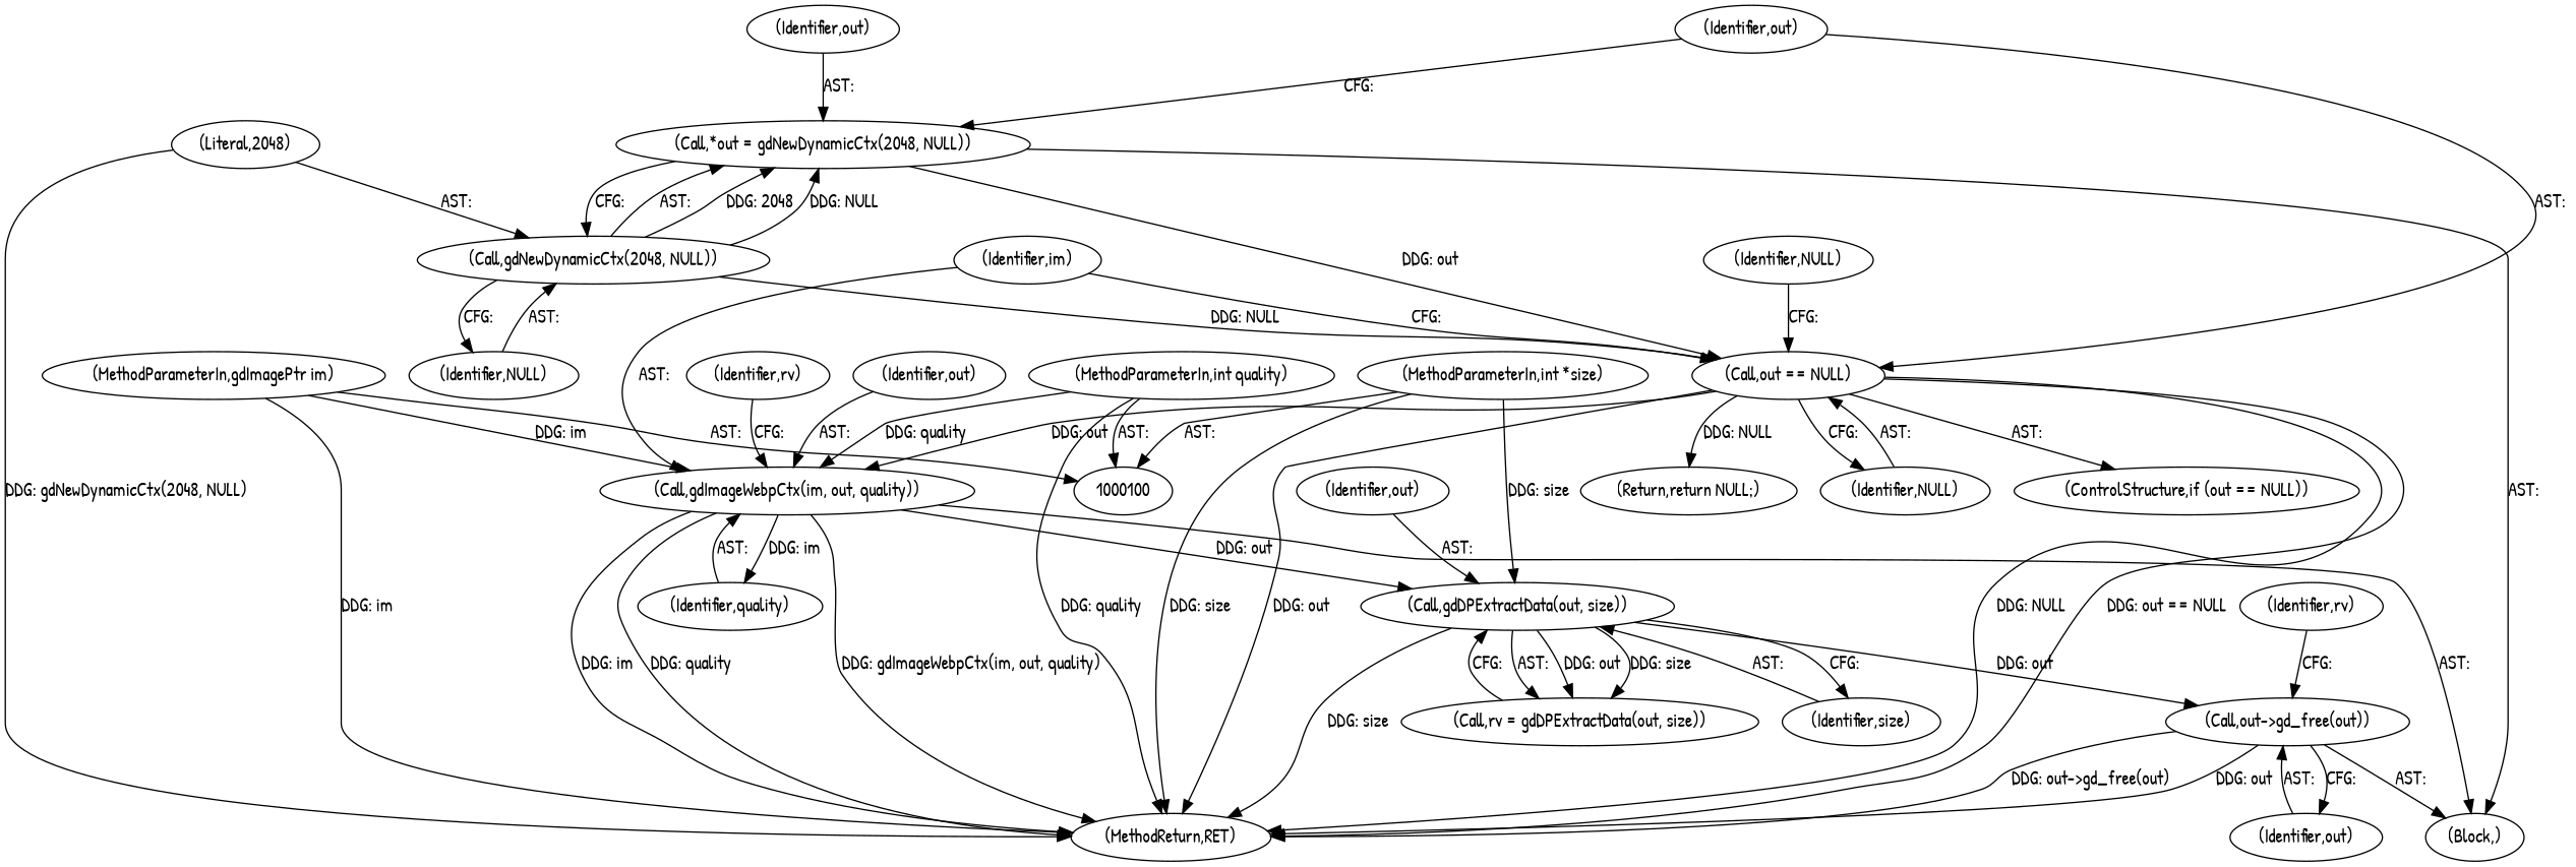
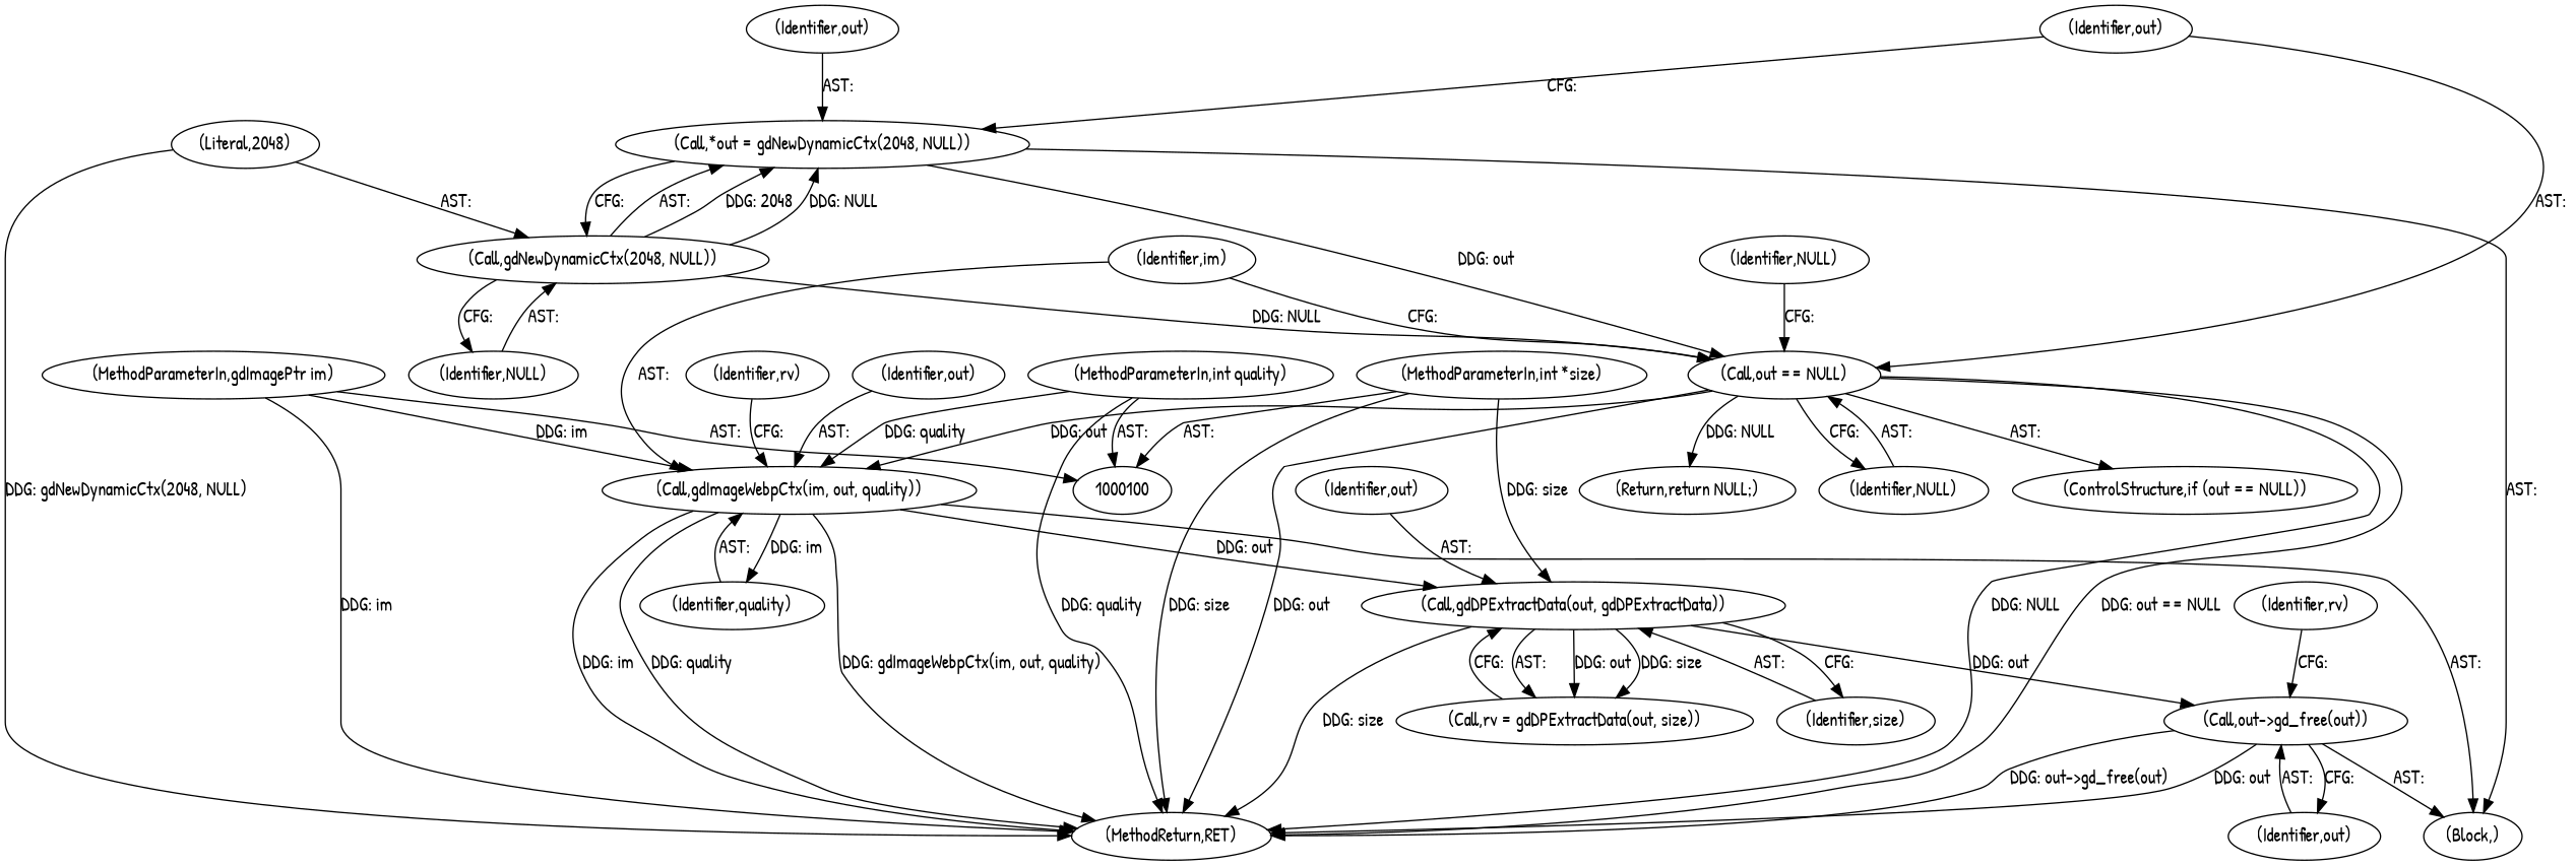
  digraph {
    fontname="Patrick Hand"
    node [fontname="Patrick Hand"]
    edge [fontname="Patrick Hand"]
    n1 [label="(Call,out->gd_free(out))"]
    n2 [label="(Identifier,out)"]
    n3 [label="(Block,)"]
    n4 [label="(MethodReturn,RET)"]
-   n5 [label="(Call,gdDPExtractData(out, size))"]
+   n5 [label="(Call,gdDPExtractData(out, gdDPExtractData))"]
    n6 [label="(Identifier,size)"]
    n7 [label="(Call,rv = gdDPExtractData(out, size))"]
    n8 [label="(Call,gdImageWebpCtx(im, out, quality))"]
    n9 [label="(Identifier,quality)"]
    n10 [label="(MethodParameterIn,gdImagePtr im)"]
    1000100
    n12 [label="(Call,out == NULL)"]
    n13 [label="(Return,return NULL;)"]
    n14 [label="(Identifier,NULL)"]
    n15 [label="(ControlStructure,if (out == NULL))"]
    n16 [label="(Call,*out = gdNewDynamicCtx(2048, NULL))"]
    n17 [label="(Call,gdNewDynamicCtx(2048, NULL))"]
    n18 [label="(Identifier,NULL)"]
    n19 [label="(MethodParameterIn,int quality)"]
    n20 [label="(MethodParameterIn,int *size)"]
    n21 [label="(Identifier,out)"]
    n22 [label="(Identifier,out)"]
    n23 [label="(Identifier,im)"]
    n24 [label="(Literal,2048)"]
    n25 [label="(Identifier,rv)"]
    n26 [label="(Identifier,NULL)"]
    n27 [label="(Identifier,rv)"]
    n28 [label="(Identifier,out)"]
    n29 [label="(Identifier,out)"]
    n1 -> n2 [label="CFG: "]
    n1 -> n3 [label="AST: "]
    n1 -> n4 [label="DDG: out->gd_free(out)"]
    n1 -> n4 [label="DDG: out"]
    n2 -> n1 [label="AST: "]
    n5 -> n1 [label="DDG: out"]
    n5 -> n4 [label="DDG: size"]
    n5 -> n6 [label="CFG: "]
    n5 -> n7 [label="AST: "]
    n5 -> n7 [label="DDG: out"]
    n5 -> n7 [label="DDG: size"]
    n6 -> n5 [label="AST: "]
    n7 -> n5 [label="CFG: "]
    n8 -> n3 [label="AST: "]
    n8 -> n4 [label="DDG: quality"]
    n8 -> n4 [label="DDG: gdImageWebpCtx(im, out, quality)"]
    n8 -> n4 [label="DDG: im"]
    n8 -> n5 [label="DDG: out"]
    n8 -> n9 [label="DDG: im"]
    n9 -> n8 [label="AST: "]
    n10 -> n4 [label="DDG: im"]
    n10 -> n8 [label="DDG: im"]
    n10 -> 1000100 [label="AST: "]
    n12 -> n4 [label="DDG: out"]
    n12 -> n4 [label="DDG: NULL"]
    n12 -> n4 [label="DDG: out == NULL"]
    n12 -> n8 [label="DDG: out"]
    n12 -> n13 [label="DDG: NULL"]
    n12 -> n14 [label="CFG: "]
    n12 -> n15 [label="AST: "]
    n14 -> n12 [label="AST: "]
    n16 -> n3 [label="AST: "]
    n16 -> n12 [label="DDG: out"]
    n16 -> n17 [label="CFG: "]
    n17 -> n12 [label="DDG: NULL"]
    n17 -> n16 [label="AST: "]
    n17 -> n16 [label="DDG: 2048"]
    n17 -> n16 [label="DDG: NULL"]
    n17 -> n18 [label="CFG: "]
    n18 -> n17 [label="AST: "]
    n19 -> n4 [label="DDG: quality"]
    n19 -> n8 [label="DDG: quality"]
    n19 -> 1000100 [label="AST: "]
    n20 -> n4 [label="DDG: size"]
    n20 -> n5 [label="DDG: size"]
    n20 -> 1000100 [label="AST: "]
    n21 -> n16 [label="AST: "]
    n22 -> n12 [label="AST: "]
    n22 -> n16 [label="CFG: "]
    n23 -> n8 [label="AST: "]
    n23 -> n12 [label="CFG: "]
    n24 -> n4 [label="DDG: gdNewDynamicCtx(2048, NULL)"]
    n24 -> n17 [label="AST: "]
    n25 -> n8 [label="CFG: "]
    n26 -> n12 [label="CFG: "]
    n27 -> n1 [label="CFG: "]
    n28 -> n5 [label="AST: "]
    n29 -> n8 [label="AST: "]
  }
